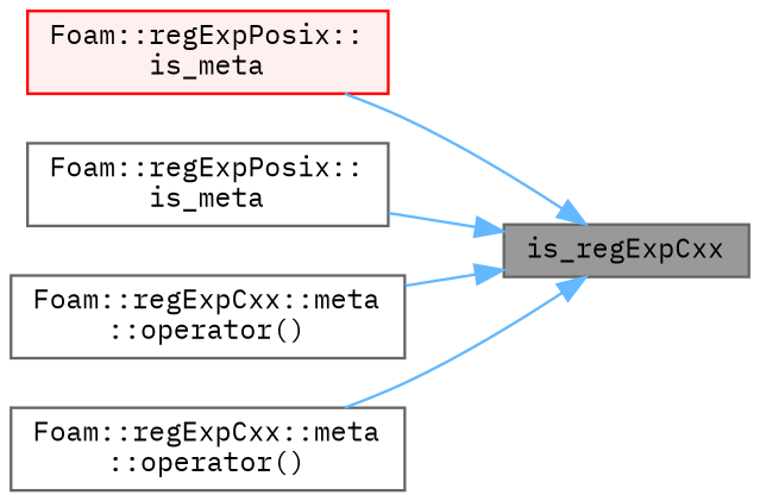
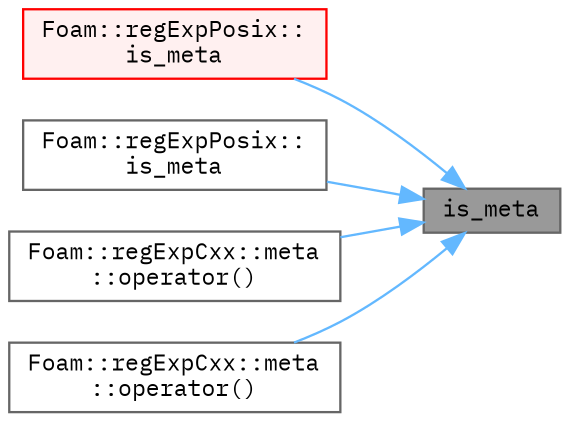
  digraph {
    rankdir=RL
    fontname="IBM Plex Mono"
    node [color=grey40 fillcolor=white fontname="IBM Plex Mono" fontsize=10 shape=box style=filled]
    edge [color=steelblue1 dir=back fontname="IBM Plex Mono" fontsize=10 labelfontname=Helvetica labelfontsize=10 style=solid]
-   n1 [color=gray40 fillcolor=grey60 fontcolor=black height=0.2 label=is_regExpCxx width=0.4]
+   n1 [color=gray40 fillcolor=grey60 fontcolor=black height=0.2 label=is_meta width=0.4]
    n2 [color=red fillcolor="#FFF0F0" height=0.2 label="Foam::regExpPosix::\lis_meta" width=0.4]
    n3 [height=0.2 label="Foam::regExpPosix::\lis_meta" width=0.4]
    n4 [height=0.2 label="Foam::regExpCxx::meta\l::operator()" width=0.4]
    n5 [height=0.2 label="Foam::regExpCxx::meta\l::operator()" width=0.4]
    n1 -> n2
    n1 -> n3
    n1 -> n4
    n1 -> n5
  }
